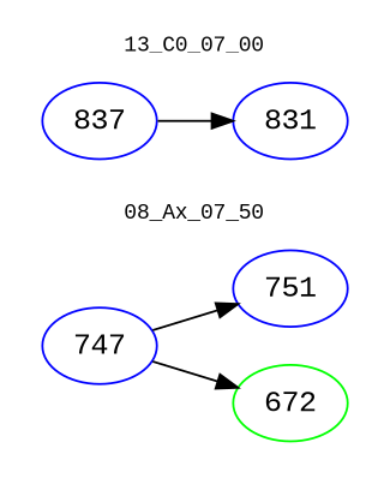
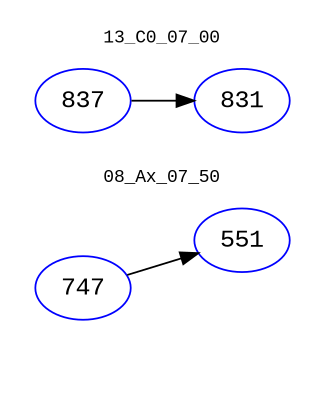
  digraph {
    fontname="Liberation Mono"
    rankdir=LR
    node [color=blue fontname="Liberation Mono"]
    edge [color=black fontname="Liberation Mono"]
    n1 [label=747]
-   n2 [color=green label=672]
-   n3 [label=751]
+   n3 [label=551]
    n4 [label=837]
    n5 [label=831]
    subgraph cluster_1 {
      color=white
      fontsize=10
      label="08_Ax_07_50"
      n1
-     n2
      n3
    }
    subgraph cluster_2 {
      color=white
      fontsize=10
      label="13_C0_07_00"
      n4
      n5
    }
-   n1 -> n2
    n1 -> n3
    n4 -> n5
  }
